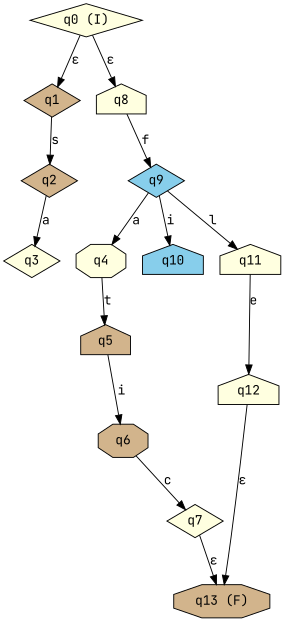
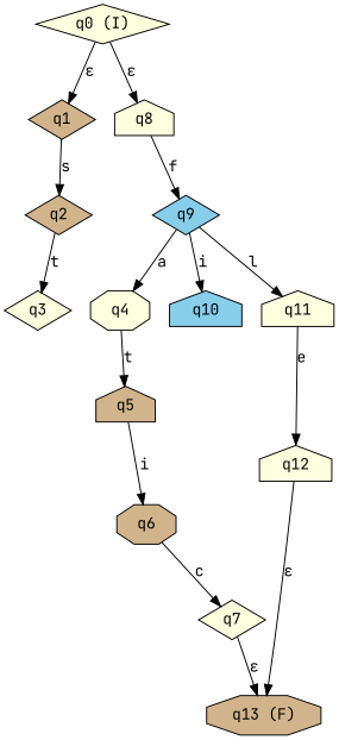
  digraph {
    fontname="JetBrains Mono"
    rankdir=TB
    node [fillcolor=lightyellow fontname="JetBrains Mono" shape=diamond style=filled]
    edge [fontname="JetBrains Mono"]
    n1 [label="q0 (I)"]
    n2 [fillcolor=tan label=q1]
    n3 [label=q8 shape=house]
    n4 [fillcolor=tan label=q2]
    n5 [fillcolor=skyblue label=q9]
    n6 [label=q3]
    n7 [label=q4 shape=octagon]
    n8 [fillcolor=tan label=q5 shape=house]
    n9 [fillcolor=tan label=q6 shape=octagon]
    n10 [label=q7]
    n11 [fillcolor=tan label="q13 (F)" shape=octagon]
    n12 [fillcolor=skyblue label=q10 shape=house]
    n13 [label=q11 shape=house]
    n14 [label=q12 shape=house]
    n1 -> n2 [label="ε"]
    n1 -> n3 [label="ε"]
    n2 -> n4 [label=s]
    n3 -> n5 [label=f]
-   n4 -> n6 [label=a]
+   n4 -> n6 [label=t]
    n5 -> n7 [label=a]
    n5 -> n12 [label=i]
    n5 -> n13 [label=l]
    n7 -> n8 [label=t]
    n8 -> n9 [label=i]
    n9 -> n10 [label=c]
    n10 -> n11 [label="ε"]
    n13 -> n14 [label=e]
    n14 -> n11 [label="ε"]
  }
